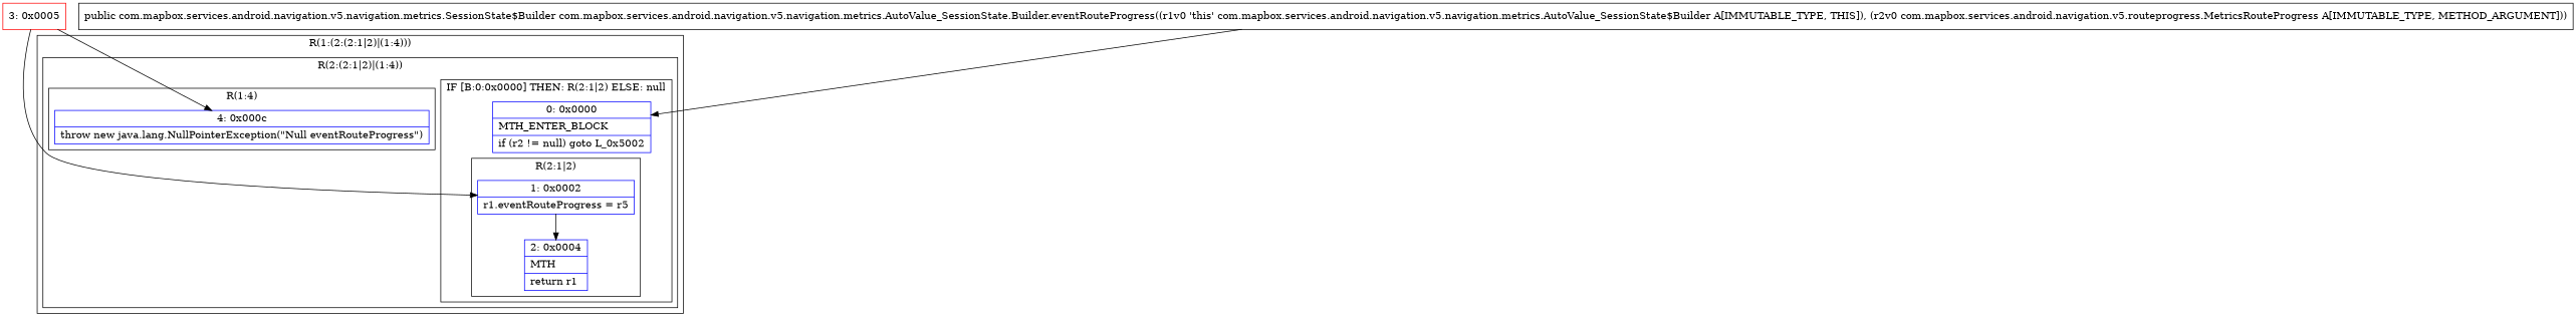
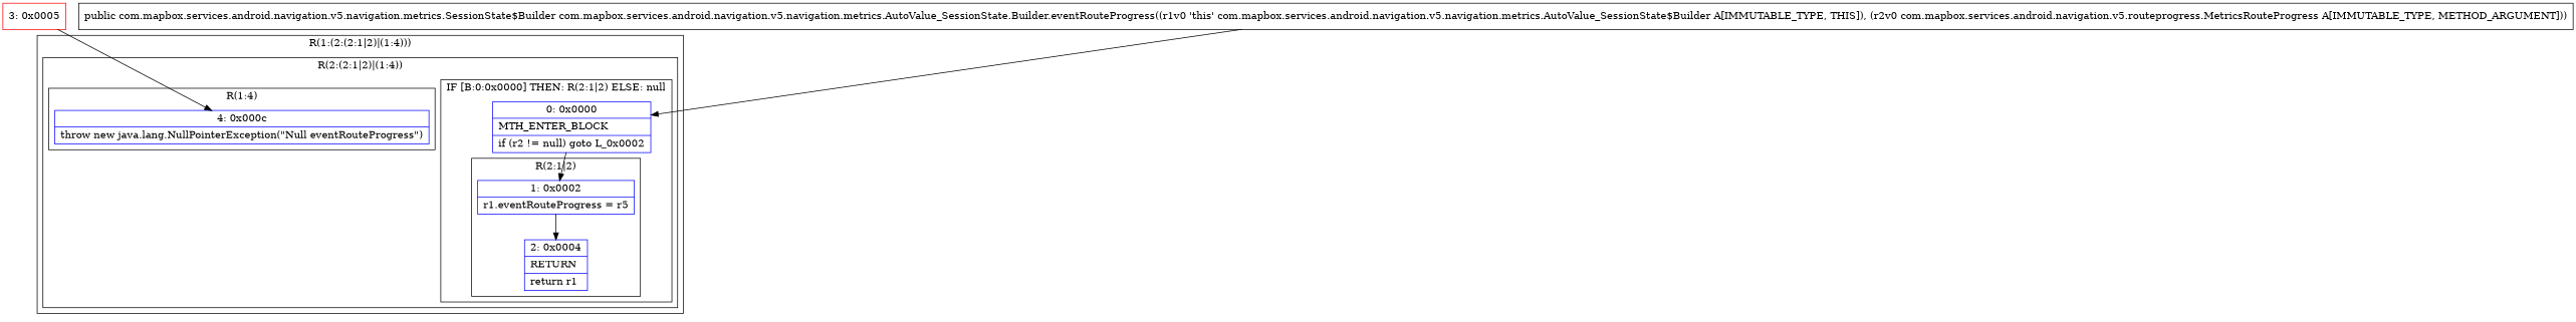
  digraph {
    node [color=blue shape=record]
    n1 [label="{1\:\ 0x0002|r1.eventRouteProgress = r5\l}"]
-   n2 [label="{2\:\ 0x0004|MTH\l|return r1\l}"]
-   n3 [label="{0\:\ 0x0000|MTH_ENTER_BLOCK\l|if (r2 != null) goto L_0x5002\l}"]
+   n2 [label="{2\:\ 0x0004|RETURN\l|return r1\l}"]
+   n3 [label="{0\:\ 0x0000|MTH_ENTER_BLOCK\l|if (r2 != null) goto L_0x0002\l}"]
    n4 [label="{4\:\ 0x000c|throw new java.lang.NullPointerException(\"Null eventRouteProgress\")\l}"]
    n5 [color=red label="{3\:\ 0x0005}"]
    n6 [label="{public com.mapbox.services.android.navigation.v5.navigation.metrics.SessionState$Builder com.mapbox.services.android.navigation.v5.navigation.metrics.AutoValue_SessionState.Builder.eventRouteProgress((r1v0 'this' com.mapbox.services.android.navigation.v5.navigation.metrics.AutoValue_SessionState$Builder A[IMMUTABLE_TYPE, THIS]), (r2v0 com.mapbox.services.android.navigation.v5.routeprogress.MetricsRouteProgress A[IMMUTABLE_TYPE, METHOD_ARGUMENT])) }" color=""]
    subgraph cluster_1 {
      label="R(1:(2:(2:1|2)|(1:4)))"
      subgraph cluster_2 {
        label="R(2:(2:1|2)|(1:4))"
        subgraph cluster_3 {
          label="IF [B:0:0x0000] THEN: R(2:1|2) ELSE: null"
          n3
          subgraph cluster_4 {
            label="R(2:1|2)"
            n1
            n2
          }
        }
        subgraph cluster_5 {
          label="R(1:4)"
          n4
        }
      }
    }
    n1 -> n2
-   n5 -> n1
+   n3 -> n1
    n5 -> n4
    n6 -> n3
  }
